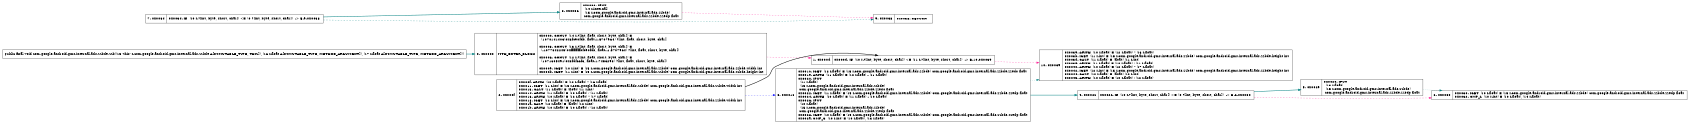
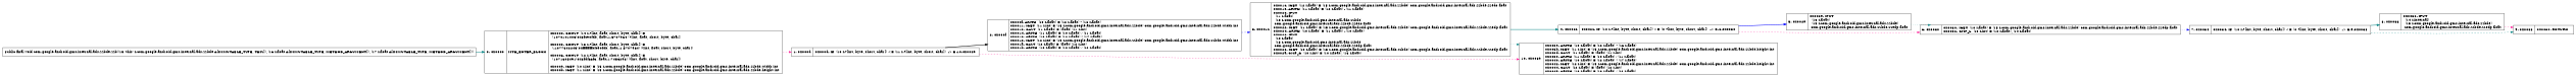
  digraph {
    rankdir=LR
    node [shape=record]
    edge [color=teal style=dashed]
    n1 [label="{0\:\ 0x0000|MTH_ENTER_BLOCK\l|0x0000: CONST  (r4 I:?[int, float, short, byte, char]) = \l  (1070141403(0x3fc90fdb, float:1.5707964) ?[int, float, short, byte, char])\l \l0x0003: CONST  (r3 I:?[int, float, short, byte, char]) = \l  (\-1077342245(0xffffffffbfc90fdb, float:\-1.5707964) ?[int, float, short, byte, char])\l \l0x0006: CONST  (r2 I:?[int, float, short, byte, char]) = \l  (1071605491(0x3fdf66f3, float:1.7453293) ?[int, float, short, byte, char])\l \l0x0009: IGET  (r0 I:int) = (r5 I:com.google.android.gms.internal.ads.zzbde) com.google.android.gms.internal.ads.zzbde.width int \l0x000b: IGET  (r1 I:int) = (r5 I:com.google.android.gms.internal.ads.zzbde) com.google.android.gms.internal.ads.zzbde.height int \l}"]
    n2 [label="{1\:\ 0x000d|0x000d: IF  (r0 I:?[int, byte, short, char]) \<= (r1 I:?[int, byte, short, char])  \-\> B:10:0x0039 \l}"]
    n3 [label="{2\:\ 0x000f|0x000f: ARITH  (r0 I:float) = (r2 I:float) * (r6 I:float) \l0x0011: IGET  (r1 I:int) = (r5 I:com.google.android.gms.internal.ads.zzbde) com.google.android.gms.internal.ads.zzbde.width int \l0x0013: CAST  (r1 I:float) = (float) (r1 I:int) \l0x0014: ARITH  (r1 I:float) = (r0 I:float) \/ (r1 I:float) \l0x0016: ARITH  (r0 I:float) = (r2 I:float) * (r7 I:float) \l0x0018: IGET  (r2 I:int) = (r5 I:com.google.android.gms.internal.ads.zzbde) com.google.android.gms.internal.ads.zzbde.width int \l0x001a: CAST  (r2 I:float) = (float) (r2 I:int) \l0x001b: ARITH  (r0 I:float) = (r0 I:float) \/ (r2 I:float) \l}"]
    n4 [label="{10\:\ 0x0039|0x0039: ARITH  (r0 I:float) = (r2 I:float) * (r6 I:float) \l0x003b: IGET  (r1 I:int) = (r5 I:com.google.android.gms.internal.ads.zzbde) com.google.android.gms.internal.ads.zzbde.height int \l0x003d: CAST  (r1 I:float) = (float) (r1 I:int) \l0x003e: ARITH  (r1 I:float) = (r0 I:float) \/ (r1 I:float) \l0x0040: ARITH  (r0 I:float) = (r2 I:float) * (r7 I:float) \l0x0042: IGET  (r2 I:int) = (r5 I:com.google.android.gms.internal.ads.zzbde) com.google.android.gms.internal.ads.zzbde.height int \l0x0044: CAST  (r2 I:float) = (float) (r2 I:int) \l0x0045: ARITH  (r0 I:float) = (r0 I:float) \/ (r2 I:float) \l}"]
    n5 [label="{3\:\ 0x001c|0x001c: IGET  (r2 I:float) = (r5 I:com.google.android.gms.internal.ads.zzbde) com.google.android.gms.internal.ads.zzbde.zzedo float \l0x001e: ARITH  (r1 I:float) = (r2 I:float) \- (r1 I:float) \l0x0020: IPUT  \l  (r1 I:float)\l  (r5 I:com.google.android.gms.internal.ads.zzbde)\l com.google.android.gms.internal.ads.zzbde.zzedo float \l0x0022: IGET  (r1 I:float) = (r5 I:com.google.android.gms.internal.ads.zzbde) com.google.android.gms.internal.ads.zzbde.zzedp float \l0x0024: ARITH  (r0 I:float) = (r1 I:float) \- (r0 I:float) \l0x0026: IPUT  \l  (r0 I:float)\l  (r5 I:com.google.android.gms.internal.ads.zzbde)\l com.google.android.gms.internal.ads.zzbde.zzedp float \l0x0028: IGET  (r0 I:float) = (r5 I:com.google.android.gms.internal.ads.zzbde) com.google.android.gms.internal.ads.zzbde.zzedp float \l0x002a: CMP_G  (r0 I:int) = (r0 I:float), (r3 I:float) \l}"]
    n6 [label="{4\:\ 0x002c|0x002c: IF  (r0 I:?[int, byte, short, char]) \>= (0 ?[int, byte, short, char])  \-\> B:6:0x0030 \l}"]
    n7 [label="{5\:\ 0x002e|0x002e: IPUT  \l  (r3 I:float)\l  (r5 I:com.google.android.gms.internal.ads.zzbde)\l com.google.android.gms.internal.ads.zzbde.zzedp float \l}"]
    n8 [label="{6\:\ 0x0030|0x0030: IGET  (r0 I:float) = (r5 I:com.google.android.gms.internal.ads.zzbde) com.google.android.gms.internal.ads.zzbde.zzedp float \l0x0032: CMP_L  (r0 I:int) = (r0 I:float), (r4 I:float) \l}"]
    n9 [label="{7\:\ 0x0034|0x0034: IF  (r0 I:?[int, byte, short, char]) \<= (0 ?[int, byte, short, char])  \-\> B:9:0x0038 \l}"]
    n10 [label="{8\:\ 0x0036|0x0036: IPUT  \l  (r4 I:internal)\l  (r5 I:com.google.android.gms.internal.ads.zzbde)\l com.google.android.gms.internal.ads.zzbde.zzedp float \l}"]
    n11 [label="{9\:\ 0x0038|0x0038: RETURN   \l}"]
    n12 [label="{public final void com.google.android.gms.internal.ads.zzbde.zzb((r5 'this' I:com.google.android.gms.internal.ads.zzbde A[IMMUTABLE_TYPE, THIS]), (r6 I:float A[IMMUTABLE_TYPE, METHOD_ARGUMENT]), (r7 I:float A[IMMUTABLE_TYPE, METHOD_ARGUMENT])) }"]
    n1 -> n2 [color=deeppink]
-   n3 -> n2 [color=black style=bold]
+   n2 -> n3 [color=black style=bold]
    n2 -> n4 [color=deeppink]
    n3 -> n5 [color=blue]
    n5 -> n4 [style=dotted]
    n5 -> n6 [style=bold]
-   n6 -> n7 [style=bold]
+   n6 -> n7 [color=blue style=bold]
    n6 -> n8 [color=deeppink]
    n7 -> n8 [style=dotted]
+   n8 -> n9 [color=blue style=dotted]
    n9 -> n10 [style=bold]
    n9 -> n11
    n10 -> n11 [color=deeppink]
    n12 -> n1 [style=bold]
  }
